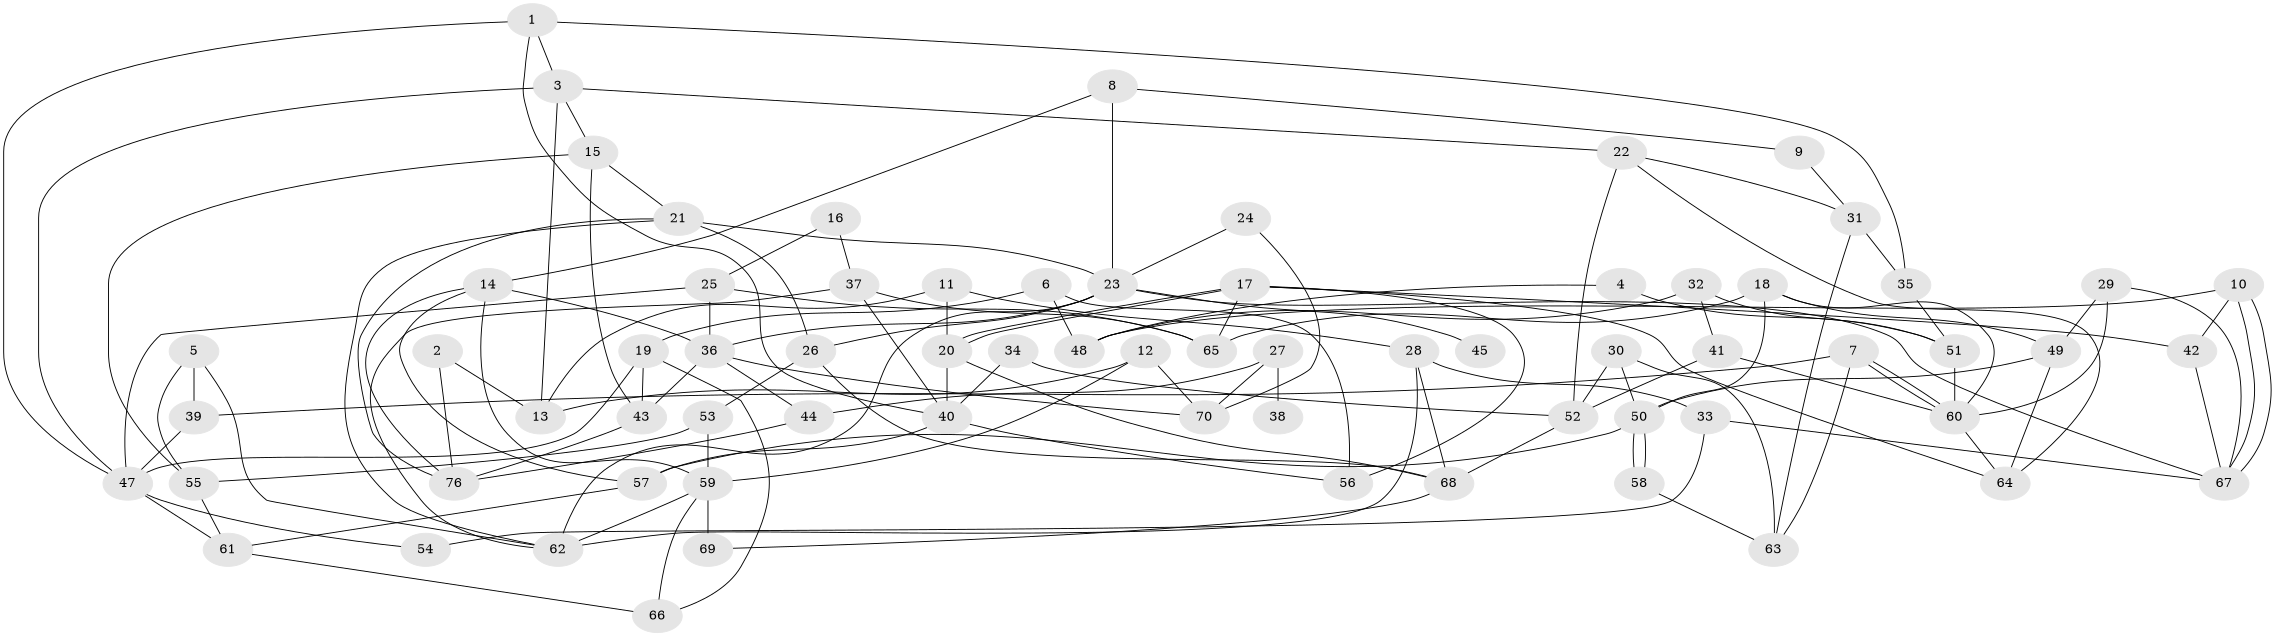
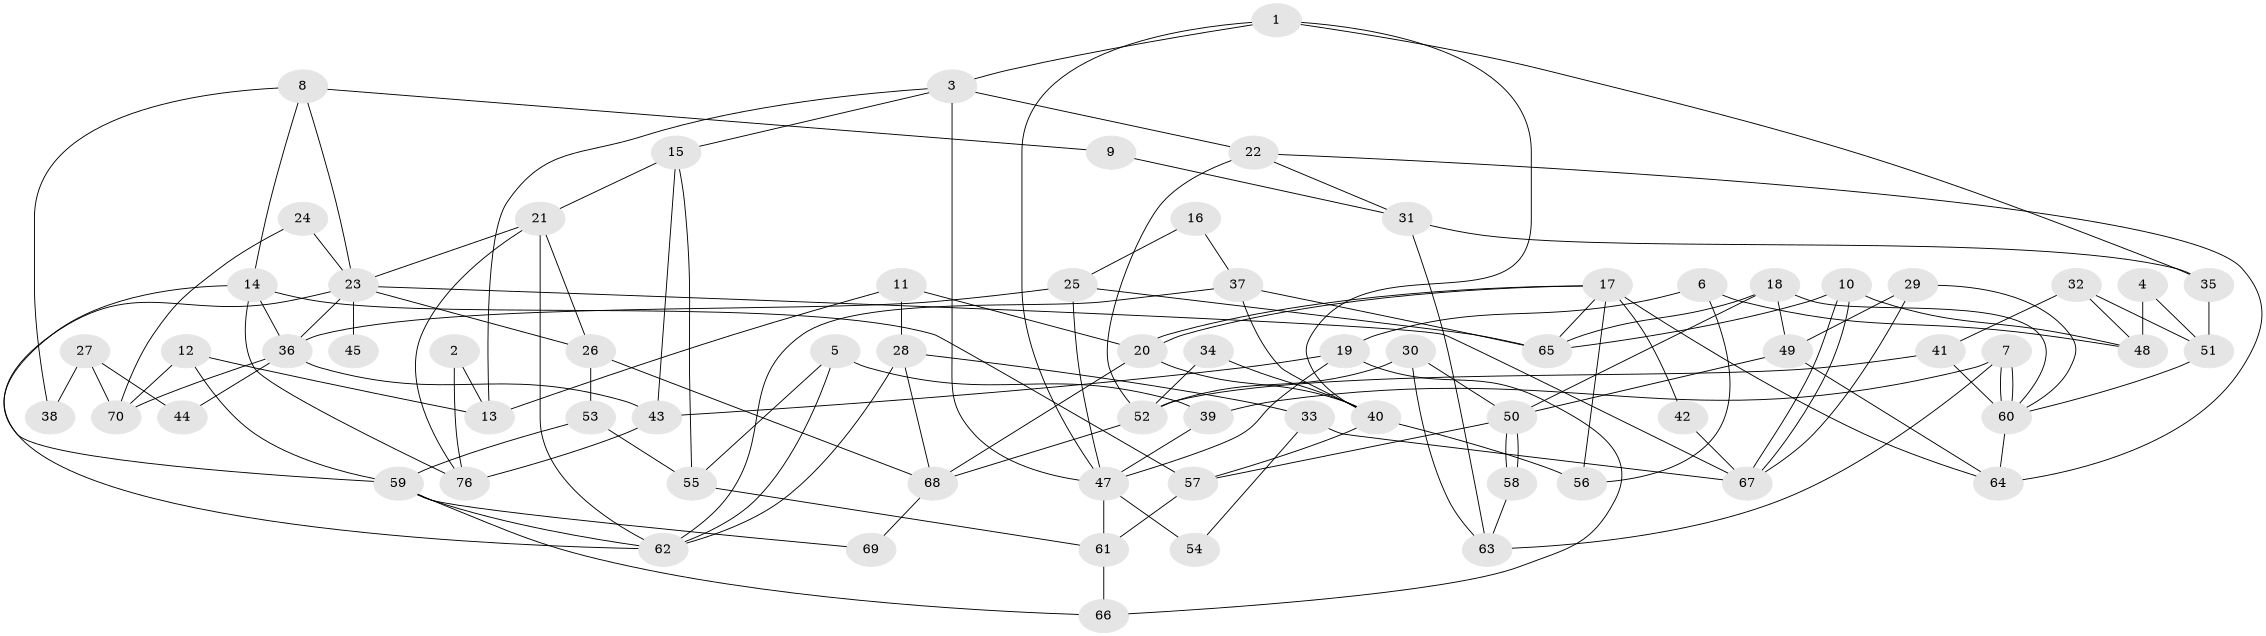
  graph {
    node [color=gray90 style=filled]
    1
    3
    35
    40
    47
    13
    15
    22
    51
    56
    57
    54
    61
    2
    n15 [label=76]
    7
    39
    60
    63
    55
    21
    43
    31
    64
    52
    4
    48
    5
    62
    6
    19
    66
    8
    9
    14
    23
    38
    59
    36
    67
    26
    45
    10
    65
    11
    20
    28
    68
    33
    12
    70
    69
    44
    16
    25
    37
    17
    42
    18
    49
    50
    58
    53
    24
    27
    29
    30
    32
    41
    34
    1 -- 3
    1 -- 35
    1 -- 40
    1 -- 47
    3 -- 47
    3 -- 13
    3 -- 15
    3 -- 22
    35 -- 51
    40 -- 56
    40 -- 57
    47 -- 54
    47 -- 61
    15 -- 55
    15 -- 21
    15 -- 43
    22 -- 31
    22 -- 64
    22 -- 52
    51 -- 60
    57 -- 61
    61 -- 66
    2 -- 13
    2 -- n15
    7 -- 39
    7 -- 60
    7 -- 60
    7 -- 63
    39 -- 47
    60 -- 64
    55 -- 61
    21 -- n15
    21 -- 62
    21 -- 23
    21 -- 26
    43 -- n15
    31 -- 35
    31 -- 63
    52 -- 68
    4 -- 51
    4 -- 48
    5 -- 39
    5 -- 55
    5 -- 62
    6 -- 56
    6 -- 48
    6 -- 19
    19 -- 47
    19 -- 43
    19 -- 66
    8 -- 9
    8 -- 14
    8 -- 23
+   8 -- 38
    9 -- 31
    14 -- 57
    14 -- n15
    14 -- 59
    14 -- 36
    23 -- 62
    23 -- 36
    23 -- 67
    23 -- 26
    23 -- 45
    59 -- 62
    59 -- 66
    59 -- 69
    36 -- 43
    36 -- 70
    36 -- 44
    26 -- 68
    26 -- 53
    10 -- 48
    10 -- 67
    10 -- 67
-   10 -- 42
+   10 -- 65
    11 -- 13
    11 -- 20
    11 -- 28
    20 -- 40
    20 -- 68
    28 -- 62
    28 -- 68
    28 -- 33
    68 -- 69
    33 -- 54
    33 -- 67
    12 -- 13
    12 -- 59
    12 -- 70
-   44 -- n15
    16 -- 25
    16 -- 37
    25 -- 47
    25 -- 36
    25 -- 65
    37 -- 40
    37 -- 62
    37 -- 65
    17 -- 56
    17 -- 64
    17 -- 65
    17 -- 20
    17 -- 20
    17 -- 42
    42 -- 67
    18 -- 60
    18 -- 65
    18 -- 49
    18 -- 50
    49 -- 64
    49 -- 50
    50 -- 57
    50 -- 58
    50 -- 58
    58 -- 63
    53 -- 55
    53 -- 59
    24 -- 23
    24 -- 70
    27 -- 38
    27 -- 70
    27 -- 44
    29 -- 60
    29 -- 67
    29 -- 49
    30 -- 63
    30 -- 52
    30 -- 50
    32 -- 51
    32 -- 48
    32 -- 41
    41 -- 60
    41 -- 52
    34 -- 40
    34 -- 52
  }
